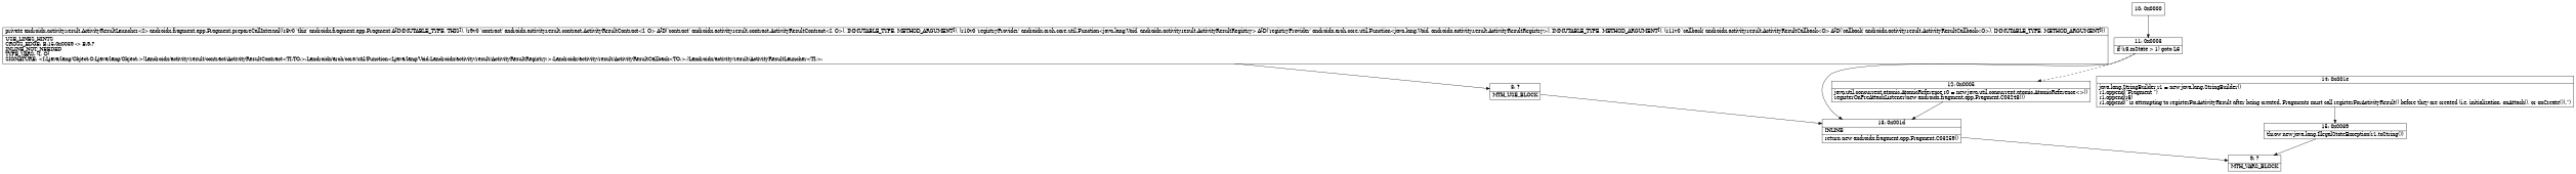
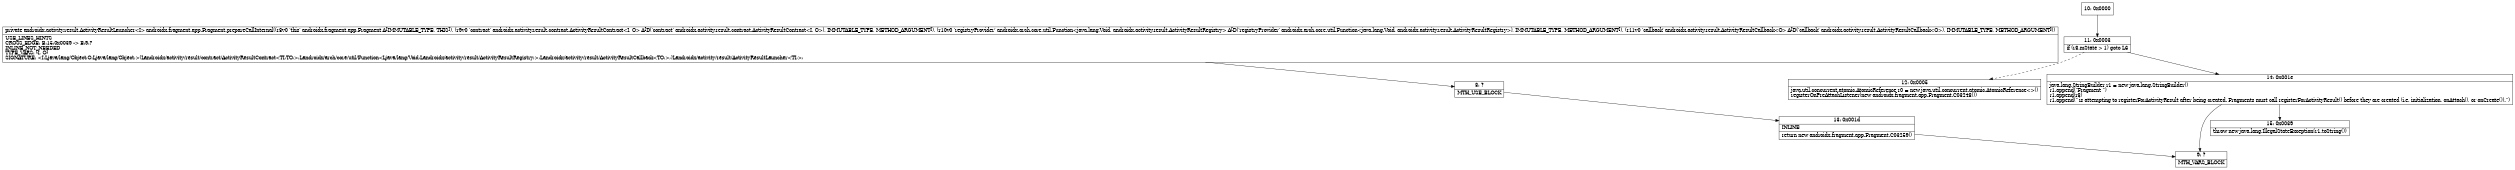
  digraph {
    node [shape=record]
    n1 [label="{8\:\ ?|MTH_USE_BLOCK\l}"]
    n2 [label="{13\:\ 0x001d|INLINE\l|return new androidx.fragment.app.Fragment.C03259()\l}"]
    n3 [label="{10\:\ 0x0000}"]
    n4 [label="{11\:\ 0x0003|if (r8.mState \> 1) goto L6\l}"]
    n5 [label="{12\:\ 0x0005|java.util.concurrent.atomic.AtomicReference r0 = new java.util.concurrent.atomic.AtomicReference\<\>()\lregisterOnPreAttachListener(new androidx.fragment.app.Fragment.C03248())\l}"]
    n6 [label="{14\:\ 0x001e|java.lang.StringBuilder r1 = new java.lang.StringBuilder()\lr1.append(\"Fragment \")\lr1.append(r8)\lr1.append(\" is attempting to registerForActivityResult after being created. Fragments must call registerForActivityResult() before they are created (i.e. initialization, onAttach(), or onCreate()).\")\l}"]
    n7 [label="{15\:\ 0x0039|throw new java.lang.IllegalStateException(r1.toString())\l}"]
    n8 [label="{9\:\ ?|MTH_VARS_BLOCK\l}"]
    n9 [label="{private androidx.activity.result.ActivityResultLauncher\<I\> androidx.fragment.app.Fragment.prepareCallInternal((r8v0 'this' androidx.fragment.app.Fragment A[IMMUTABLE_TYPE, THIS]), (r9v0 'contract' androidx.activity.result.contract.ActivityResultContract\<I, O\> A[D('contract' androidx.activity.result.contract.ActivityResultContract\<I, O\>), IMMUTABLE_TYPE, METHOD_ARGUMENT]), (r10v0 'registryProvider' androidx.arch.core.util.Function\<java.lang.Void, androidx.activity.result.ActivityResultRegistry\> A[D('registryProvider' androidx.arch.core.util.Function\<java.lang.Void, androidx.activity.result.ActivityResultRegistry\>), IMMUTABLE_TYPE, METHOD_ARGUMENT]), (r11v0 'callback' androidx.activity.result.ActivityResultCallback\<O\> A[D('callback' androidx.activity.result.ActivityResultCallback\<O\>), IMMUTABLE_TYPE, METHOD_ARGUMENT]))  | USE_LINES_HINTS\lCROSS_EDGE: B:15:0x0039 \-\> B:9:?\lINLINE_NOT_NEEDED\lTYPE_VARS: [I, O]\lSIGNATURE: \<I:Ljava\/lang\/Object;O:Ljava\/lang\/Object;\>(Landroidx\/activity\/result\/contract\/ActivityResultContract\<TI;TO;\>;Landroidx\/arch\/core\/util\/Function\<Ljava\/lang\/Void;Landroidx\/activity\/result\/ActivityResultRegistry;\>;Landroidx\/activity\/result\/ActivityResultCallback\<TO;\>;)Landroidx\/activity\/result\/ActivityResultLauncher\<TI;\>;\l}"]
    n1 -> n2
    n2 -> n8
    n3 -> n4
    n4 -> n5 [style=dashed]
-   n4 -> n2
-   n5 -> n2
+   n4 -> n6
    n6 -> n7
-   n7 -> n8
+   n6 -> n8
    n9 -> n1
  }
